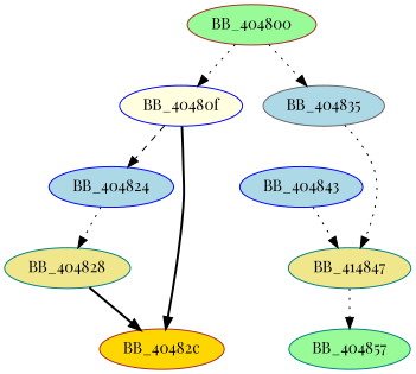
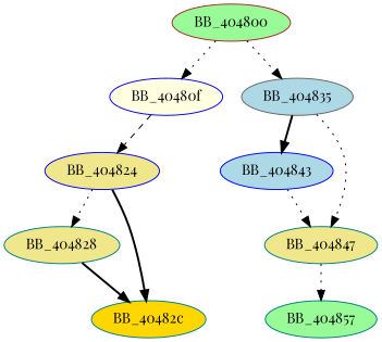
  digraph {
    fontname="Playfair Display"
    node [color=blue fillcolor=khaki fontname="Playfair Display" style=filled]
    edge [fontname="Playfair Display" style=dotted]
    BB_404800 [color=brown fillcolor=palegreen]
    BB_40480f [fillcolor=lightyellow]
    n3 [color=gray40 fillcolor=lightblue label=BB_404835]
-   BB_404824 [fillcolor=lightblue]
+   BB_404824
    BB_404843 [fillcolor=lightblue]
-   BB_404847 [color=teal label=BB_414847]
+   BB_404847 [color=teal]
    BB_404828 [color=teal]
-   BB_40482c [color=brown fillcolor=gold]
+   BB_40482c [color=teal fillcolor=gold]
    BB_404857 [color=teal fillcolor=palegreen]
    BB_404800 -> BB_40480f
    BB_404800 -> n3
    BB_40480f -> BB_404824 [style=dashed]
+   n3 -> BB_404843 [style=bold]
    n3 -> BB_404847
    BB_404824 -> BB_404828
-   BB_40480f -> BB_40482c [style=bold]
+   BB_404824 -> BB_40482c [style=bold]
    BB_404843 -> BB_404847
    BB_404847 -> BB_404857
    BB_404828 -> BB_40482c [style=bold]
  }
